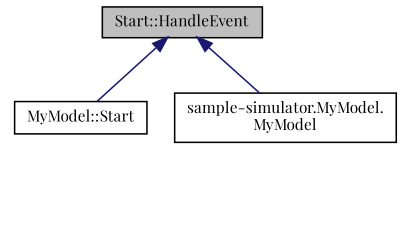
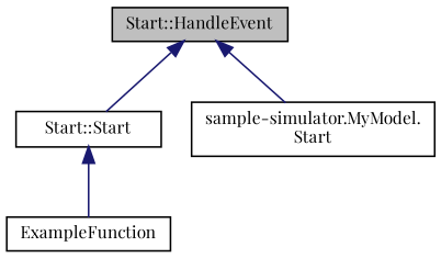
  digraph {
    fontname="Playfair Display"
    rankdir=TB
    node [color=black fillcolor=white fontname="Playfair Display" fontsize=10 shape=record style=filled]
    edge [color=midnightblue dir=back fontname="Playfair Display" fontsize=10 labelfontname=Helvetica labelfontsize=10 style=solid]
    n1 [fillcolor=grey75 fontcolor=black height=0.2 label="Start::HandleEvent" width=0.4]
-   n2 [height=0.2 label="MyModel::Start" width=0.4]
-   n3 [height=0.2 label="sample-simulator.MyModel.\lMyModel" width=0.4]
+   n2 [height=0.2 label="Start::Start" width=0.4]
+   n3 [height=0.2 label="sample-simulator.MyModel.\lStart" width=0.4]
+   n4 [height=0.2 label=ExampleFunction width=0.4]
    n1 -> n2
    n1 -> n3
+   n2 -> n4
  }
